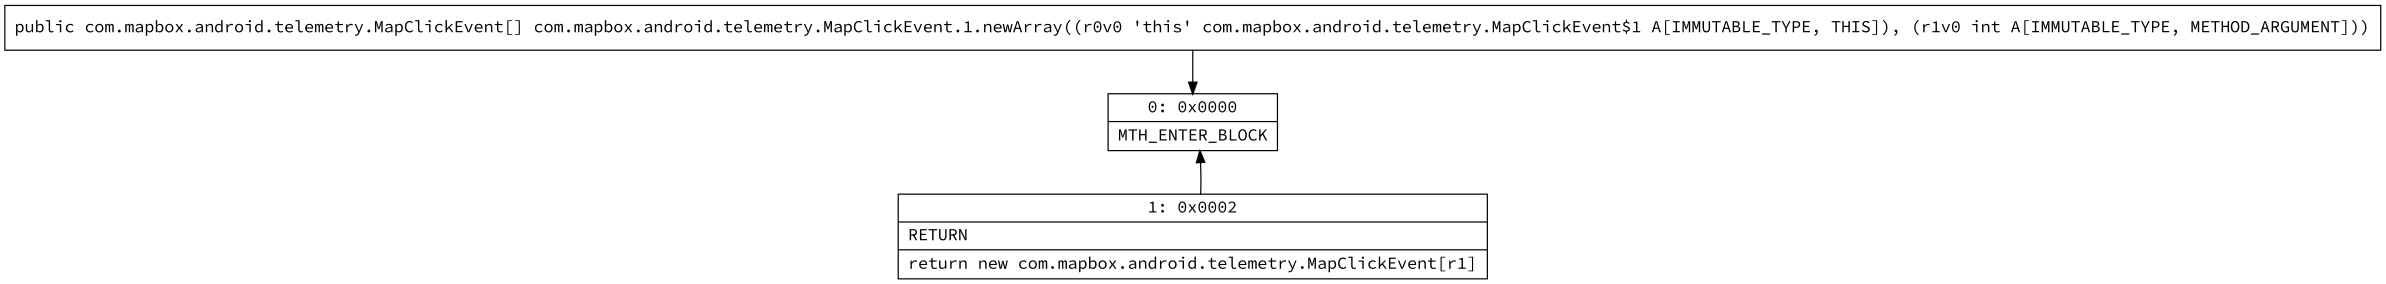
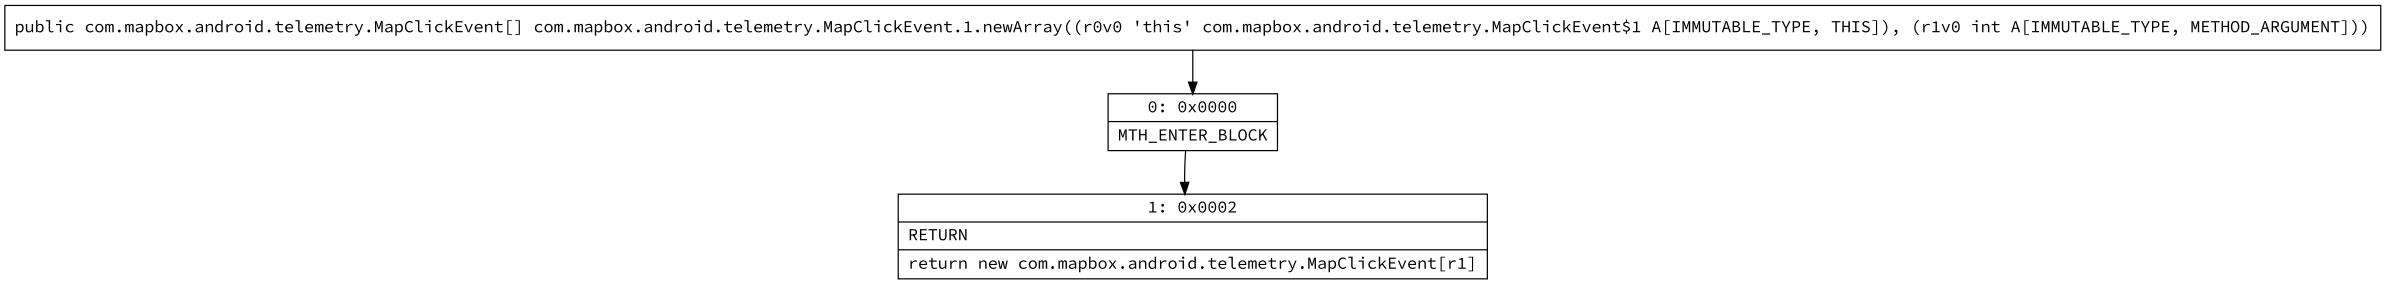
  digraph {
    fontname="Source Code Pro"
    node [shape=record fontname="Source Code Pro"]
    edge [fontname="Source Code Pro"]
    n1 [label="{0\:\ 0x0000|MTH_ENTER_BLOCK\l}"]
    n2 [label="{1\:\ 0x0002|RETURN\l|return new com.mapbox.android.telemetry.MapClickEvent[r1]\l}"]
    n3 [label="{public com.mapbox.android.telemetry.MapClickEvent[] com.mapbox.android.telemetry.MapClickEvent.1.newArray((r0v0 'this' com.mapbox.android.telemetry.MapClickEvent$1 A[IMMUTABLE_TYPE, THIS]), (r1v0 int A[IMMUTABLE_TYPE, METHOD_ARGUMENT])) }"]
-   n2 -> n1
+   n1 -> n2
    n3 -> n1
  }
